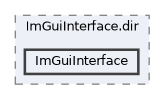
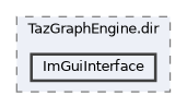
  digraph {
    compound=true
    n1 [color=grey25 fillcolor="#edf0f7" fontname=Helvetica fontsize=10 height=0.2 label=ImGuiInterface shape=box style="filled,bold" width=0.4]
    subgraph cluster_1 {
      bgcolor="#edf0f7"
      fontname=Helvetica
      fontsize=10
-     label="ImGuiInterface.dir"
+     label="TazGraphEngine.dir"
      pencolor=grey50
      style="filled,dashed"
      n1
    }
  }
